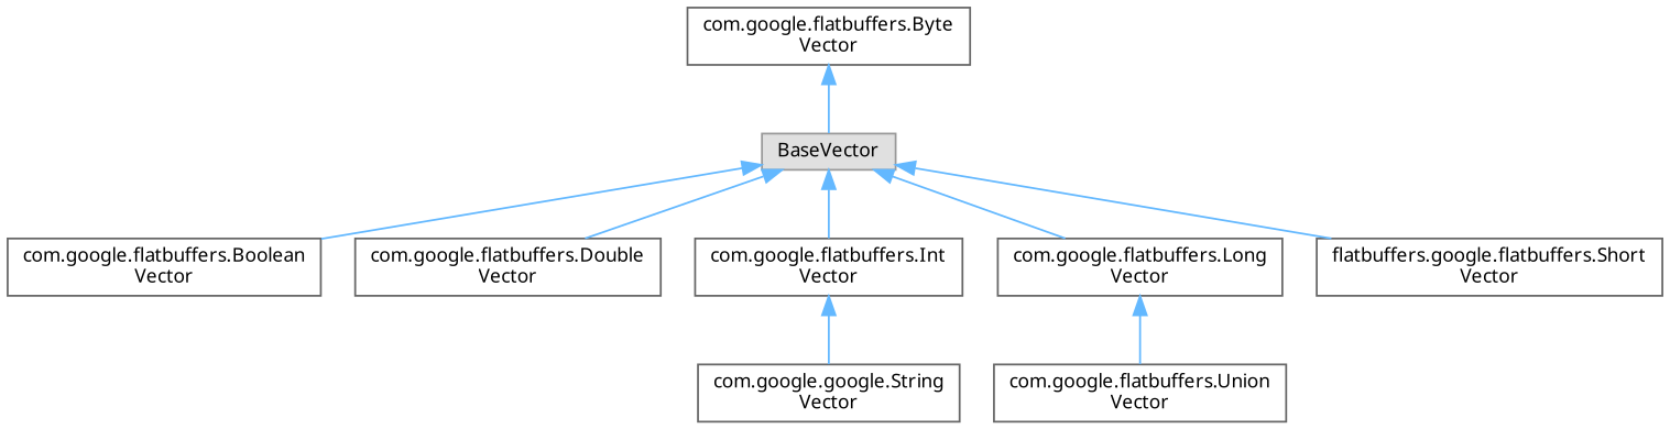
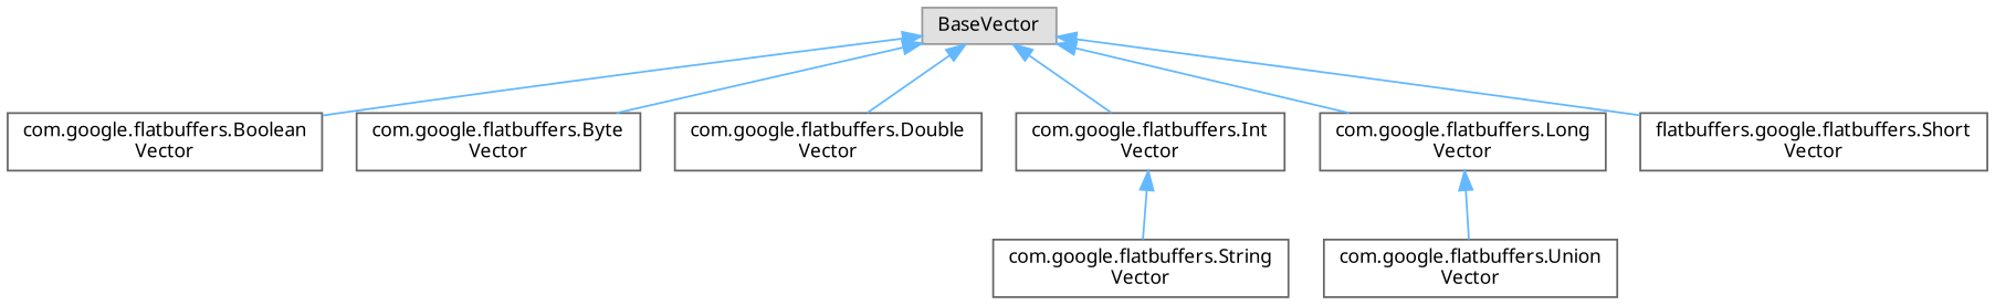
  digraph {
    fontname="Noto Sans"
    rankdir=TB
    node [color=grey40 fillcolor=white fontname="Noto Sans" fontsize=10 shape=box style=filled]
    edge [color=steelblue1 dir=back fontname="Noto Sans" fontsize=10 labelfontname=Helvetica labelfontsize=10 style=solid]
    n1 [color=grey60 fillcolor="#E0E0E0" height=0.2 label=BaseVector width=0.4]
    n2 [height=0.2 label="com.google.flatbuffers.Boolean\lVector" width=0.4]
    n3 [height=0.2 label="com.google.flatbuffers.Byte\lVector" width=0.4]
    n4 [height=0.2 label="com.google.flatbuffers.Double\lVector" width=0.4]
    n5 [height=0.2 label="com.google.flatbuffers.Int\lVector" width=0.4]
    n6 [height=0.2 label="com.google.flatbuffers.Long\lVector" width=0.4]
    n7 [height=0.2 label="flatbuffers.google.flatbuffers.Short\lVector" width=0.4]
-   n8 [height=0.2 label="com.google.google.String\lVector" width=0.4]
+   n8 [height=0.2 label="com.google.flatbuffers.String\lVector" width=0.4]
    n9 [height=0.2 label="com.google.flatbuffers.Union\lVector" width=0.4]
    n1 -> n2
-   n3 -> n1
+   n1 -> n3
    n1 -> n4
    n1 -> n5
    n1 -> n6
    n1 -> n7
    n5 -> n8
    n6 -> n9
  }
